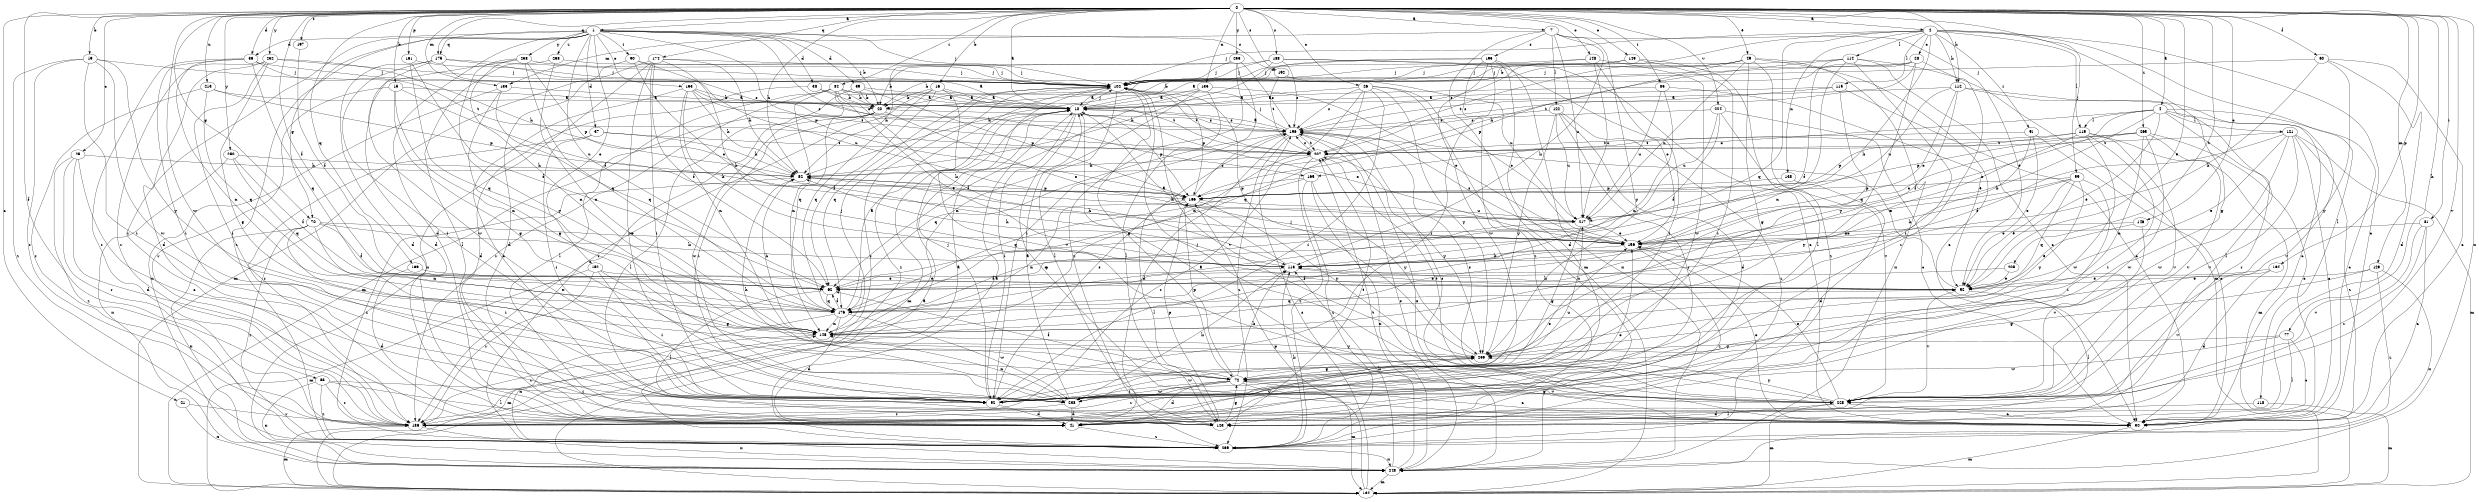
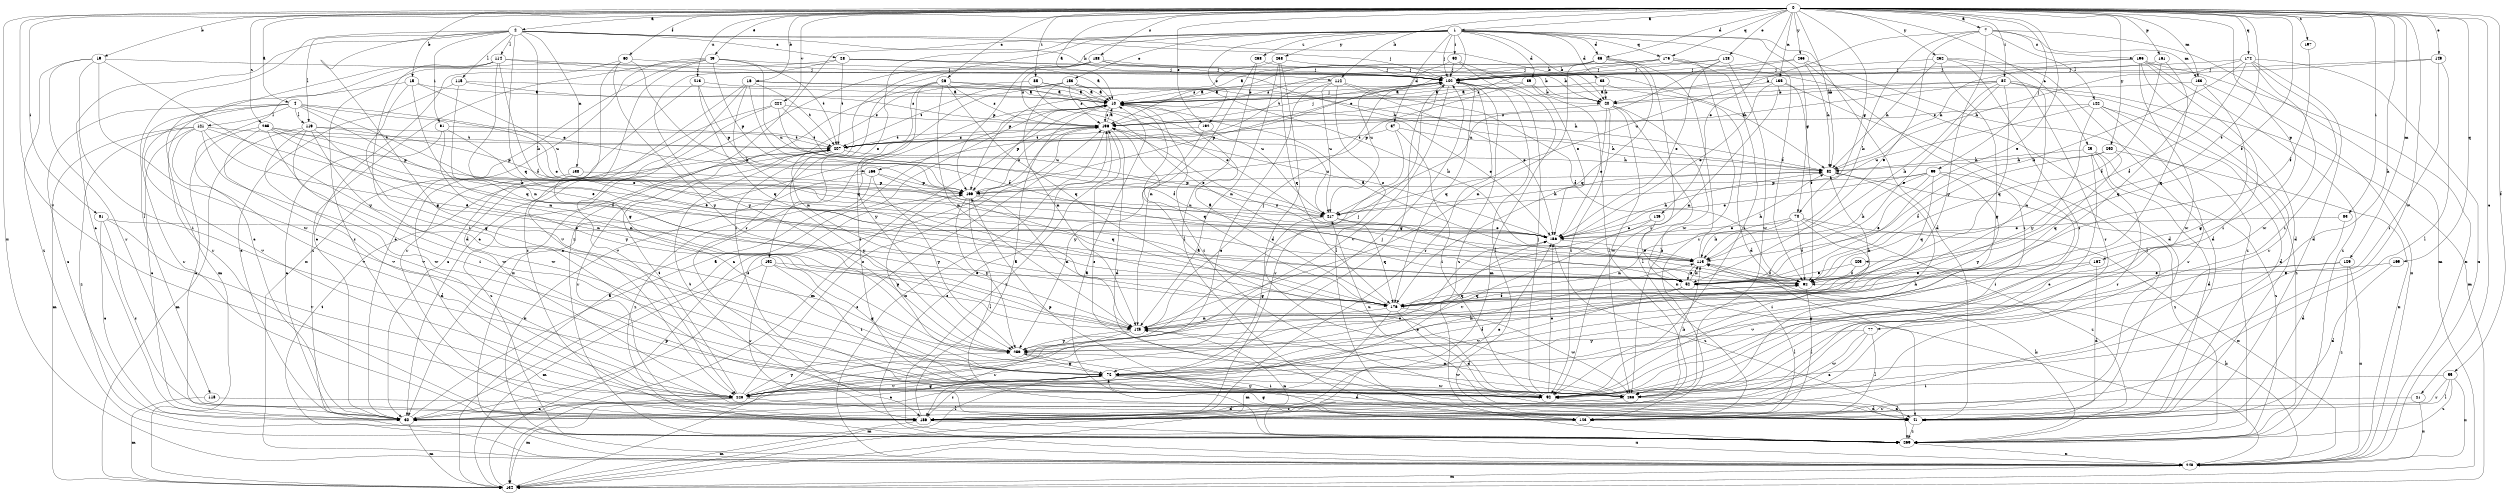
  strict digraph {
    0
    1
    2
    4
    7
    10
    15
    16
    19
    21
    25
    26
    36
    49
    52
    55
    60
    62
    70
    77
    82
+   83
    84
    85
    n25 [label=81]
    99
    112
    129
    133
    135
    146
    148
    149
    161
    164
    169
    174
    175
    188
    192
    197
    205
    213
    224
    228
    238
    248
    250
    252
    255
    265
    20
    37
    38
    39
    41
    90
    102
    152
    153
    n61 [label=165]
    166
    186
    258
    268
    269
    28
    30
    72
    91
    113
    114
    115
    118
    119
    138
    176
    121
    156
    122
    134
    195
    217
    259
    92
    196
    145
    207
    123
    0 -> 1 [label=a]
    0 -> 2 [label=a]
    0 -> 4 [label=a]
    0 -> 7 [label=a]
    0 -> 10 [label=a]
    0 -> 15 [label=b]
    0 -> 16 [label=b]
    0 -> 19 [label=b]
    0 -> 21 [label=c]
    0 -> 25 [label=c]
    0 -> 26 [label=c]
    0 -> 36 [label=d]
    0 -> 49 [label=e]
    0 -> 52 [label=e]
    0 -> 55 [label=f]
    0 -> 60 [label=f]
    0 -> 62 [label=f]
    0 -> 70 [label=g]
    0 -> 77 [label=h]
    0 -> 82 [label=h]
+   0 -> 83 [label=i]
    0 -> 84 [label=i]
    0 -> 85 [label=i]
    0 -> n25 [label=i]
    0 -> 99 [label=j]
    0 -> 112 [label=k]
    0 -> 129 [label=m]
    0 -> 133 [label=m]
    0 -> 135 [label=n]
    0 -> 146 [label=o]
    0 -> 148 [label=o]
    0 -> 149 [label=o]
    0 -> 161 [label=p]
    0 -> 164 [label=p]
    0 -> 169 [label=q]
    0 -> 174 [label=q]
    0 -> 175 [label=q]
    0 -> 188 [label=s]
    0 -> 192 [label=s]
    0 -> 197 [label=t]
    0 -> 205 [label=t]
    0 -> 213 [label=u]
    0 -> 224 [label=v]
    0 -> 228 [label=v]
    0 -> 238 [label=w]
    0 -> 248 [label=x]
    0 -> 250 [label=y]
    0 -> 252 [label=y]
    0 -> 255 [label=y]
    0 -> 265 [label=z]
    1 -> 36 [label=d]
    1 -> 62 [label=f]
    1 -> 70 [label=g]
    1 -> 175 [label=q]
    1 -> 192 [label=s]
    1 -> 20 [label=b]
    1 -> 37 [label=d]
    1 -> 38 [label=d]
    1 -> 39 [label=d]
    1 -> 41 [label=d]
    1 -> 90 [label=i]
    1 -> 102 [label=j]
    1 -> 152 [label=o]
    1 -> 153 [label=o]
    1 -> n61 [label=o]
    1 -> 166 [label=p]
    1 -> 186 [label=r]
    1 -> 258 [label=y]
    1 -> 268 [label=z]
    1 -> 269 [label=z]
    2 -> 112 [label=k]
    2 -> 20 [label=b]
    2 -> 102 [label=j]
    2 -> 28 [label=c]
    2 -> 30 [label=c]
    2 -> 72 [label=g]
    2 -> 91 [label=i]
    2 -> 113 [label=k]
    2 -> 114 [label=l]
    2 -> 115 [label=l]
    2 -> 118 [label=l]
    2 -> 119 [label=l]
    2 -> 138 [label=n]
    2 -> 176 [label=q]
    4 -> 52 [label=e]
    4 -> 228 [label=v]
    4 -> n61 [label=o]
    4 -> 186 [label=r]
    4 -> 30 [label=c]
    4 -> 113 [label=k]
    4 -> 119 [label=l]
    4 -> 121 [label=l]
    4 -> 156 [label=o]
    7 -> 52 [label=e]
    7 -> 133 [label=m]
    7 -> 113 [label=k]
    7 -> 122 [label=l]
    7 -> 134 [label=m]
    7 -> 195 [label=s]
    7 -> 217 [label=u]
    7 -> 259 [label=y]
    10 -> 102 [label=j]
    10 -> 166 [label=p]
    10 -> 30 [label=c]
    10 -> 156 [label=o]
    10 -> 134 [label=m]
    10 -> 92 [label=i]
    10 -> 196 [label=s]
    15 -> 10 [label=a]
    15 -> 186 [label=r]
    15 -> 72 [label=g]
    15 -> 217 [label=u]
    15 -> 145 [label=n]
    16 -> 10 [label=a]
    16 -> 62 [label=f]
    16 -> 228 [label=v]
    16 -> 20 [label=b]
    16 -> 186 [label=r]
    16 -> 176 [label=q]
    16 -> 207 [label=t]
    19 -> 238 [label=w]
    19 -> 102 [label=j]
    19 -> 186 [label=r]
    19 -> 269 [label=z]
    19 -> 259 [label=y]
    19 -> 92 [label=i]
    21 -> 248 [label=x]
    21 -> 186 [label=r]
    25 -> 82 [label=h]
    25 -> 41 [label=d]
    25 -> 186 [label=r]
    25 -> 269 [label=z]
    25 -> 30 [label=c]
    26 -> 10 [label=a]
    26 -> 248 [label=x]
    26 -> 176 [label=q]
    26 -> 156 [label=o]
    26 -> 259 [label=y]
    26 -> 92 [label=i]
    26 -> 196 [label=s]
    26 -> 145 [label=n]
    36 -> 102 [label=j]
    36 -> 186 [label=r]
    36 -> 176 [label=q]
    36 -> 92 [label=i]
    36 -> 145 [label=n]
    36 -> 207 [label=t]
    49 -> 248 [label=x]
    49 -> 102 [label=j]
    49 -> 166 [label=p]
    49 -> 269 [label=z]
    49 -> 30 [label=c]
    49 -> 72 [label=g]
    49 -> 217 [label=u]
    49 -> 207 [label=t]
    52 -> 228 [label=v]
    52 -> 113 [label=k]
    52 -> 176 [label=q]
    52 -> 196 [label=s]
    52 -> 123 [label=l]
    55 -> 248 [label=x]
    55 -> 186 [label=r]
    55 -> 269 [label=z]
    55 -> 92 [label=i]
    55 -> 123 [label=l]
    60 -> 41 [label=d]
    60 -> 102 [label=j]
    60 -> 30 [label=c]
    60 -> 113 [label=k]
    60 -> 259 [label=y]
    62 -> 176 [label=q]
    62 -> 123 [label=l]
    70 -> 62 [label=f]
    70 -> 248 [label=x]
    70 -> 269 [label=z]
    70 -> 113 [label=k]
    70 -> 156 [label=o]
    70 -> 92 [label=i]
    70 -> 145 [label=n]
    77 -> 238 [label=w]
    77 -> 30 [label=c]
    77 -> 259 [label=y]
    77 -> 123 [label=l]
    82 -> 166 [label=p]
    82 -> 269 [label=z]
+   83 -> 41 [label=d]
+   83 -> 156 [label=o]
    84 -> 10 [label=a]
    84 -> 52 [label=e]
    84 -> 20 [label=b]
    84 -> 186 [label=r]
    84 -> 113 [label=k]
    84 -> 176 [label=q]
    84 -> 134 [label=m]
    84 -> 145 [label=n]
    84 -> 207 [label=t]
    85 -> 10 [label=a]
    85 -> 52 [label=e]
    85 -> 217 [label=u]
    85 -> 145 [label=n]
    n25 -> 228 [label=v]
    n25 -> 186 [label=r]
    n25 -> 30 [label=c]
    n25 -> 156 [label=o]
    99 -> 52 [label=e]
    99 -> 166 [label=p]
    99 -> 113 [label=k]
    99 -> 176 [label=q]
    99 -> 156 [label=o]
    99 -> 259 [label=y]
    99 -> 92 [label=i]
    112 -> 10 [label=a]
    112 -> 62 [label=f]
    112 -> 30 [label=c]
    112 -> 156 [label=o]
    112 -> 217 [label=u]
    112 -> 123 [label=l]
    129 -> 52 [label=e]
    129 -> 248 [label=x]
    129 -> 269 [label=z]
    129 -> 72 [label=g]
    133 -> 248 [label=x]
    133 -> 20 [label=b]
    133 -> 72 [label=g]
    133 -> 176 [label=q]
    135 -> 10 [label=a]
    135 -> 62 [label=f]
    135 -> 156 [label=o]
    135 -> 145 [label=n]
    135 -> 123 [label=l]
    146 -> 52 [label=e]
    146 -> 228 [label=v]
    146 -> 156 [label=o]
    148 -> 238 [label=w]
    148 -> 102 [label=j]
    148 -> 156 [label=o]
    148 -> 217 [label=u]
    148 -> 196 [label=s]
    149 -> 20 [label=b]
    149 -> 102 [label=j]
    149 -> 92 [label=i]
    149 -> 123 [label=l]
    161 -> 62 [label=f]
    161 -> 102 [label=j]
    161 -> 176 [label=q]
    164 -> 52 [label=e]
    164 -> 228 [label=v]
    164 -> 41 [label=d]
    169 -> 52 [label=e]
    169 -> 41 [label=d]
    174 -> 62 [label=f]
    174 -> 82 [label=h]
    174 -> 238 [label=w]
    174 -> 248 [label=x]
    174 -> 41 [label=d]
    174 -> 102 [label=j]
    174 -> 113 [label=k]
    174 -> 92 [label=i]
    175 -> 10 [label=a]
    175 -> 238 [label=w]
    175 -> 41 [label=d]
    175 -> 102 [label=j]
    175 -> 92 [label=i]
    175 -> 196 [label=s]
    188 -> 82 [label=h]
    188 -> 20 [label=b]
    188 -> 102 [label=j]
    188 -> 30 [label=c]
    188 -> 92 [label=i]
    188 -> 196 [label=s]
    192 -> 217 [label=u]
-   258 -> 259 [label=y]
+   192 -> 259 [label=y]
    192 -> 207 [label=t]
    197 -> 62 [label=f]
    205 -> 52 [label=e]
    205 -> 62 [label=f]
    213 -> 10 [label=a]
    213 -> 166 [label=p]
    213 -> 186 [label=r]
    213 -> 176 [label=q]
    224 -> 62 [label=f]
    224 -> 228 [label=v]
    224 -> 30 [label=c]
    224 -> 217 [label=u]
    224 -> 196 [label=s]
    228 -> 102 [label=j]
    228 -> 30 [label=c]
    228 -> 72 [label=g]
    228 -> 156 [label=o]
    228 -> 134 [label=m]
    228 -> 259 [label=y]
    228 -> 196 [label=s]
    228 -> 207 [label=t]
    228 -> 123 [label=l]
    238 -> 10 [label=a]
    238 -> 82 [label=h]
    238 -> 41 [label=d]
    238 -> 186 [label=r]
    238 -> 113 [label=k]
    238 -> 145 [label=n]
    248 -> 113 [label=k]
    248 -> 134 [label=m]
    248 -> 196 [label=s]
    248 -> 207 [label=t]
    250 -> 62 [label=f]
    250 -> 82 [label=h]
    250 -> 248 [label=x]
    250 -> 176 [label=q]
    252 -> 82 [label=h]
    252 -> 41 [label=d]
    252 -> 102 [label=j]
    252 -> 186 [label=r]
    252 -> 72 [label=g]
    252 -> 92 [label=i]
    255 -> 82 [label=h]
    255 -> 102 [label=j]
    255 -> 269 [label=z]
    255 -> 92 [label=i]
    255 -> 196 [label=s]
    265 -> 228 [label=v]
    265 -> 238 [label=w]
    265 -> 166 [label=p]
    265 -> 30 [label=c]
    265 -> 156 [label=o]
    265 -> 145 [label=n]
    265 -> 207 [label=t]
    20 -> 238 [label=w]
    20 -> 248 [label=x]
    20 -> 156 [label=o]
    20 -> 92 [label=i]
    20 -> 196 [label=s]
    20 -> 123 [label=l]
    37 -> 82 [label=h]
    37 -> 186 [label=r]
    37 -> 92 [label=i]
    37 -> 207 [label=t]
    38 -> 10 [label=a]
    38 -> 20 [label=b]
    38 -> 41 [label=d]
    39 -> 10 [label=a]
    39 -> 20 [label=b]
    39 -> 166 [label=p]
    39 -> 123 [label=l]
    41 -> 269 [label=z]
    41 -> 259 [label=y]
    90 -> 102 [label=j]
    90 -> 156 [label=o]
    90 -> 134 [label=m]
    90 -> 217 [label=u]
    102 -> 10 [label=a]
    102 -> 228 [label=v]
    102 -> 166 [label=p]
    102 -> 186 [label=r]
    102 -> 269 [label=z]
    102 -> 72 [label=g]
    102 -> 176 [label=q]
    102 -> 123 [label=l]
    152 -> 52 [label=e]
    152 -> 186 [label=r]
    152 -> 72 [label=g]
    152 -> 134 [label=m]
    152 -> 92 [label=i]
    153 -> 10 [label=a]
    153 -> 82 [label=h]
    153 -> 30 [label=c]
    153 -> 113 [label=k]
    153 -> 196 [label=s]
    153 -> 145 [label=n]
    153 -> 207 [label=t]
    n61 -> 248 [label=x]
    n61 -> 166 [label=p]
    n61 -> 269 [label=z]
    n61 -> 176 [label=q]
    n61 -> 259 [label=y]
    166 -> 217 [label=u]
    166 -> 259 [label=y]
    166 -> 196 [label=s]
    166 -> 145 [label=n]
    166 -> 123 [label=l]
    186 -> 10 [label=a]
    186 -> 248 [label=x]
    186 -> 156 [label=o]
    186 -> 134 [label=m]
    258 -> 41 [label=d]
    258 -> 102 [label=j]
    258 -> 166 [label=p]
    258 -> 176 [label=q]
    258 -> 145 [label=n]
    268 -> 102 [label=j]
    268 -> 145 [label=n]
    268 -> 123 [label=l]
    269 -> 10 [label=a]
    269 -> 248 [label=x]
    269 -> 113 [label=k]
    269 -> 145 [label=n]
    28 -> 10 [label=a]
    28 -> 20 [label=b]
    28 -> 102 [label=j]
    28 -> 186 [label=r]
    28 -> 259 [label=y]
    28 -> 207 [label=t]
    30 -> 10 [label=a]
    30 -> 156 [label=o]
    30 -> 134 [label=m]
    30 -> 196 [label=s]
    72 -> 62 [label=f]
    72 -> 228 [label=v]
    72 -> 238 [label=w]
    72 -> 41 [label=d]
    72 -> 166 [label=p]
    72 -> 186 [label=r]
    72 -> 30 [label=c]
    72 -> 113 [label=k]
    72 -> 134 [label=m]
    72 -> 92 [label=i]
    91 -> 52 [label=e]
    91 -> 30 [label=c]
    91 -> 259 [label=y]
    91 -> 207 [label=t]
    113 -> 10 [label=a]
    113 -> 52 [label=e]
    113 -> 62 [label=f]
    113 -> 82 [label=h]
    114 -> 62 [label=f]
    114 -> 82 [label=h]
    114 -> 102 [label=j]
    114 -> 30 [label=c]
    114 -> 134 [label=m]
    114 -> 92 [label=i]
    114 -> 145 [label=n]
    115 -> 10 [label=a]
    115 -> 30 [label=c]
    115 -> 176 [label=q]
    115 -> 196 [label=s]
    118 -> 41 [label=d]
    118 -> 134 [label=m]
    119 -> 228 [label=v]
    119 -> 238 [label=w]
    119 -> 166 [label=p]
    119 -> 134 [label=m]
    119 -> 92 [label=i]
    119 -> 145 [label=n]
    119 -> 207 [label=t]
    138 -> 41 [label=d]
    138 -> 166 [label=p]
    176 -> 10 [label=a]
    176 -> 62 [label=f]
    176 -> 238 [label=w]
    176 -> 41 [label=d]
    176 -> 134 [label=m]
    176 -> 145 [label=n]
    121 -> 52 [label=e]
    121 -> 62 [label=f]
    121 -> 228 [label=v]
    121 -> 238 [label=w]
    121 -> 269 [label=z]
    121 -> 30 [label=c]
    121 -> 134 [label=m]
    121 -> 207 [label=t]
    156 -> 82 [label=h]
    156 -> 269 [label=z]
    156 -> 113 [label=k]
    156 -> 196 [label=s]
    122 -> 41 [label=d]
    122 -> 186 [label=r]
    122 -> 269 [label=z]
    122 -> 217 [label=u]
    122 -> 259 [label=y]
    122 -> 196 [label=s]
    134 -> 10 [label=a]
    134 -> 166 [label=p]
    134 -> 196 [label=s]
    195 -> 82 [label=h]
    195 -> 238 [label=w]
    195 -> 248 [label=x]
    195 -> 41 [label=d]
    195 -> 102 [label=j]
    195 -> 269 [label=z]
    195 -> 92 [label=i]
    217 -> 82 [label=h]
    217 -> 72 [label=g]
    217 -> 176 [label=q]
    217 -> 156 [label=o]
    259 -> 238 [label=w]
    259 -> 102 [label=j]
    259 -> 72 [label=g]
    92 -> 41 [label=d]
    92 -> 102 [label=j]
    92 -> 156 [label=o]
    92 -> 217 [label=u]
    92 -> 196 [label=s]
    196 -> 10 [label=a]
    196 -> 248 [label=x]
    196 -> 41 [label=d]
    196 -> 102 [label=j]
    196 -> 269 [label=z]
    196 -> 176 [label=q]
    196 -> 207 [label=t]
    145 -> 82 [label=h]
    145 -> 102 [label=j]
    145 -> 186 [label=r]
    145 -> 259 [label=y]
    207 -> 82 [label=h]
    207 -> 186 [label=r]
    207 -> 269 [label=z]
    207 -> 259 [label=y]
    207 -> 196 [label=s]
    123 -> 166 [label=p]
    123 -> 72 [label=g]
    123 -> 207 [label=t]
  }
